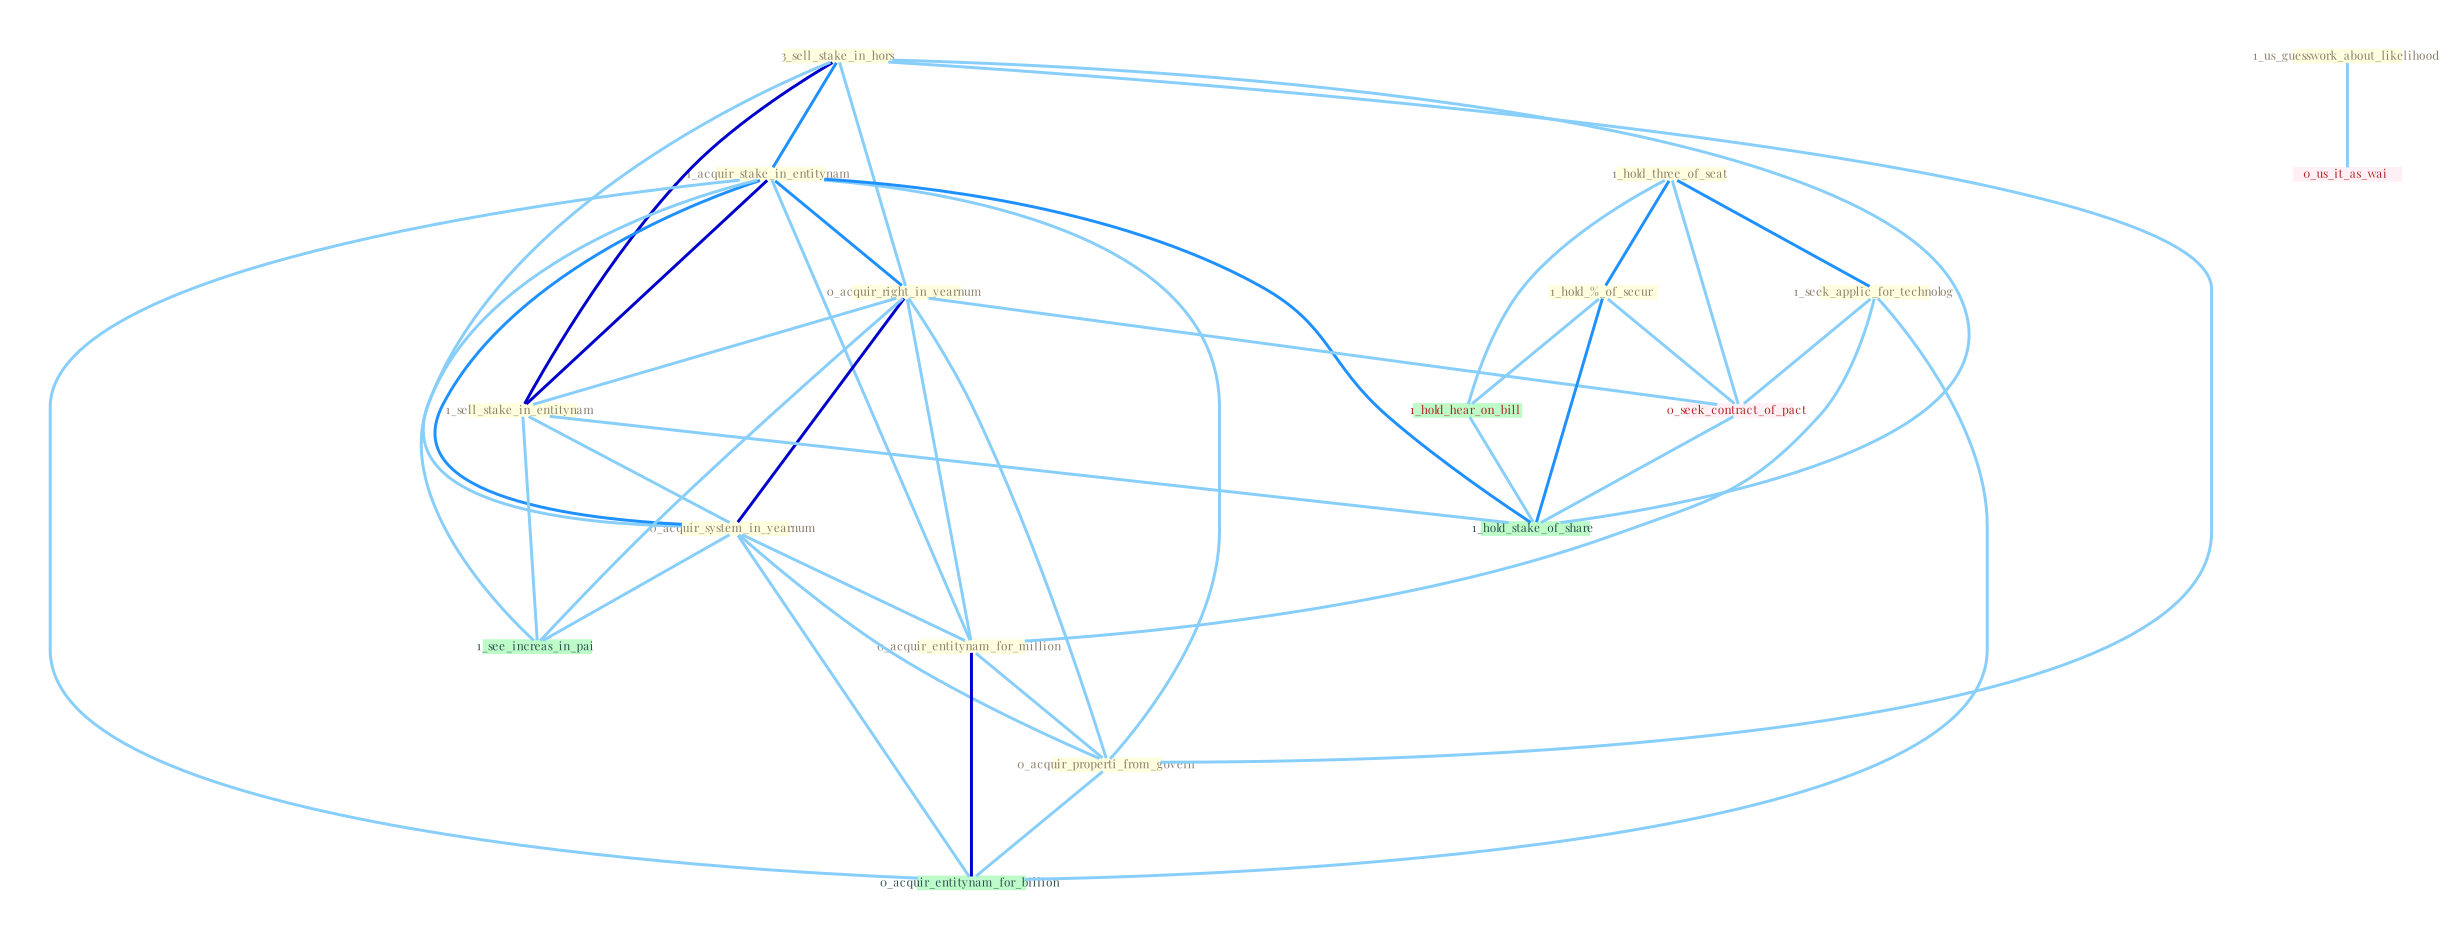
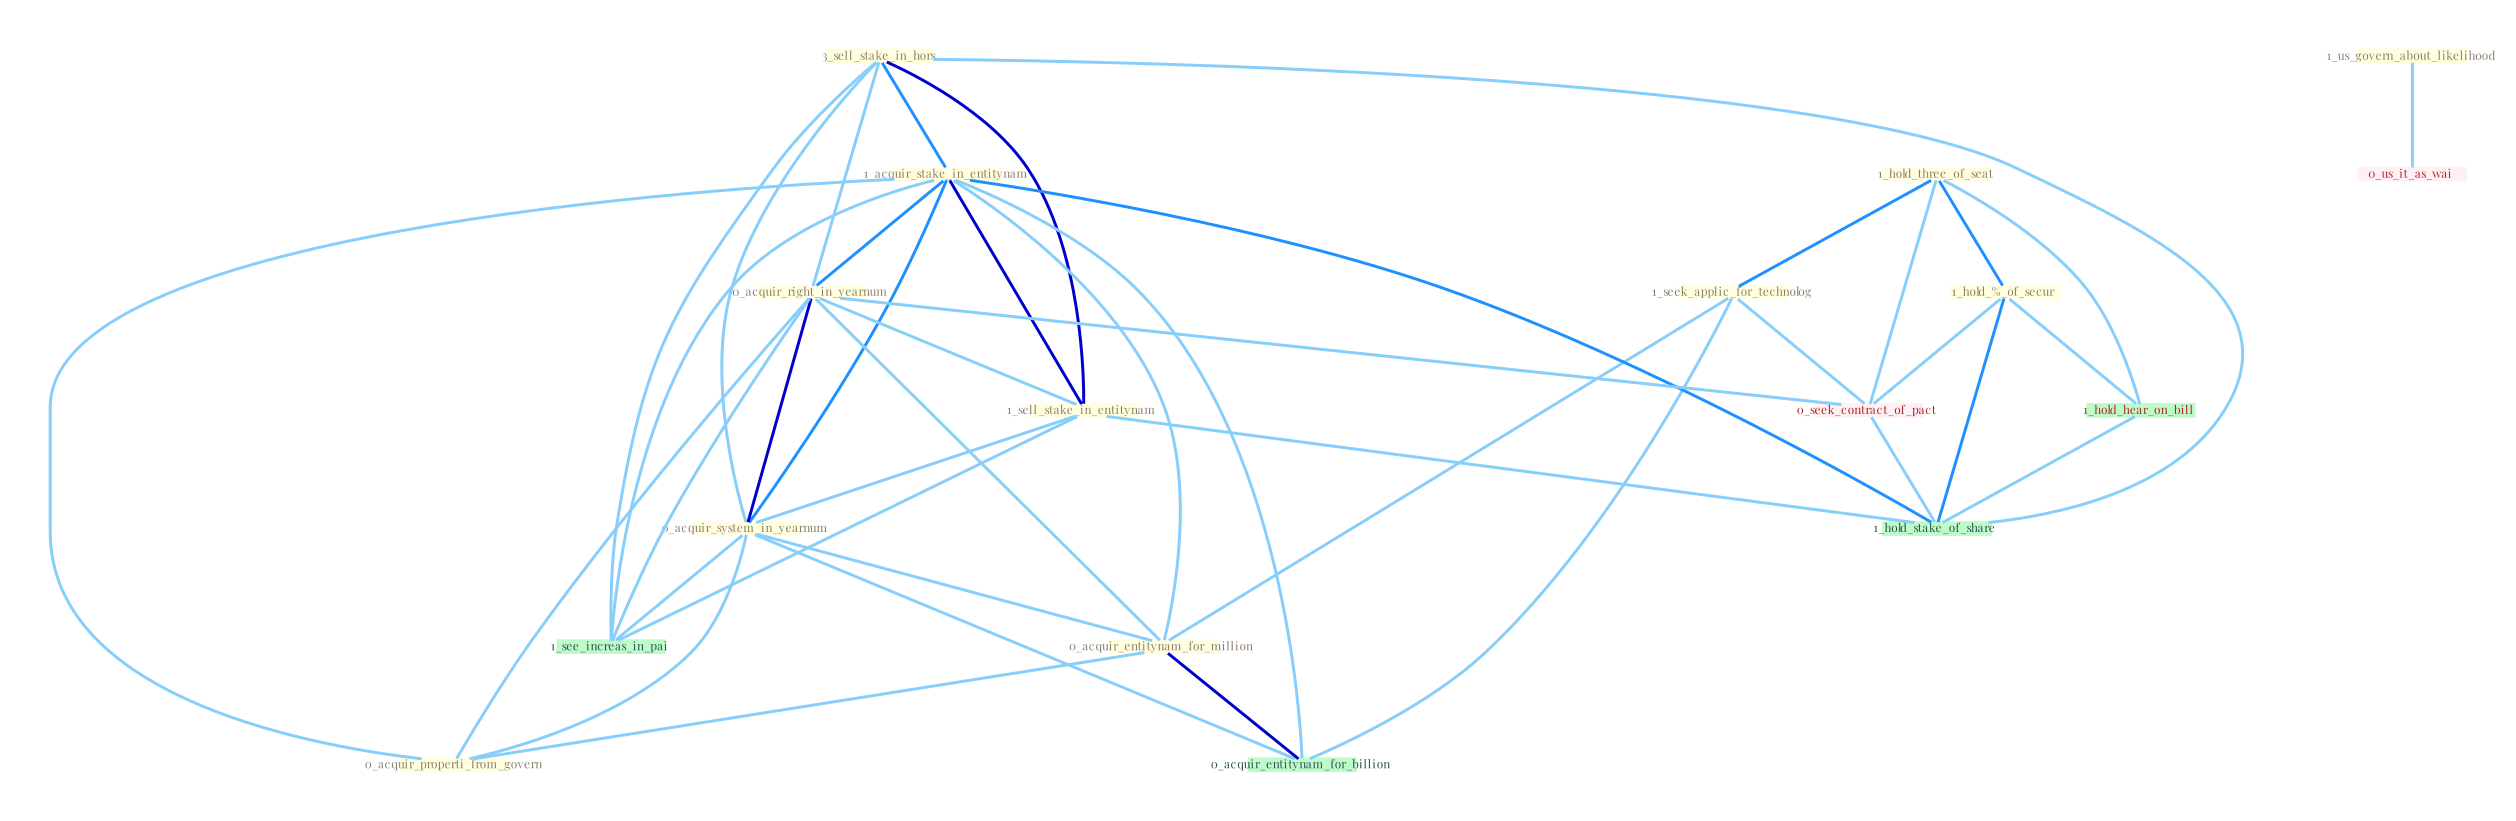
  graph {
    fontname="Playfair Display"
    node [color="#ffffe0" fixedsize=true fontcolor="#8b7d6b" fontname="Playfair Display" fontsize=4 shape=polygon style=filled]
    edge [color="#87cefa" fontname="Playfair Display" w=1]
    "1_seek_applic_for_technolog " [height=.06 width=.5]
    n2 [height=.06 label="3_sell_stake_in_hors" width=.5]
    "1_acquir_stake_in_entitynam " [height=.06 width=.5]
    "0_acquir_right_in_yearnum " [height=.06 width=.5]
    "1_sell_stake_in_entitynam " [height=.06 width=.5]
-   "1_us_guesswork_about_likelihood " [height=.06 width=.5]
+   "1_us_guesswork_about_likelihood " [height=.06 width=.5 label="1_us_govern_about_likelihood"]
    "0_acquir_system_in_yearnum " [height=.06 width=.5]
    "1_hold_three_of_seat " [height=.06 width=.5]
    "1_hold_%_of_secur " [height=.06 width=.5]
    "0_acquir_entitynam_for_million " [height=.06 width=.5]
    "0_acquir_properti_from_govern " [height=.06 width=.5]
    "0_seek_contract_of_pact " [color="#fff0f5" fontcolor="#b22222" height=.06 width=.5]
    "0_us_it_as_wai " [color="#fff0f5" fontcolor="#b22222" height=.06 width=.5]
    "0_acquir_entitynam_for_billion " [color="#BDFCC9" fontcolor="#2f4f4f" height=.06 width=.5]
    "1_see_increas_in_pai " [color="#BDFCC9" fontcolor="#2f4f4f" height=.06 width=.5]
    "1_hold_stake_of_share " [color="#BDFCC9" fontcolor="#2f4f4f" height=.06 width=.5]
    "1_hold_hear_on_bill " [color="#BDFCC9" fontcolor="#b22222" height=.06 width=.5]
    subgraph sub_1 {
      "1_seek_applic_for_technolog "
      n2
      "1_acquir_stake_in_entitynam "
      "0_acquir_right_in_yearnum "
      "1_sell_stake_in_entitynam "
      "1_us_guesswork_about_likelihood "
      "0_acquir_system_in_yearnum "
      "1_hold_three_of_seat "
      "1_hold_%_of_secur "
      "0_acquir_entitynam_for_million "
      "0_acquir_properti_from_govern "
    }
    subgraph sub_2 {
      "0_seek_contract_of_pact "
      "0_us_it_as_wai "
    }
    "1_seek_applic_for_technolog " -- "0_acquir_entitynam_for_million "
    "1_seek_applic_for_technolog " -- "0_seek_contract_of_pact "
    "1_seek_applic_for_technolog " -- "0_acquir_entitynam_for_billion "
    n2 -- "1_acquir_stake_in_entitynam " [color="#1e90ff" w=2]
    n2 -- "0_acquir_right_in_yearnum "
    n2 -- "1_sell_stake_in_entitynam " [color="#0000cd" w=3]
    n2 -- "0_acquir_system_in_yearnum "
-   n2 -- "0_acquir_properti_from_govern "
+   n2 -- "1_see_increas_in_pai "
    n2 -- "1_hold_stake_of_share "
    "1_acquir_stake_in_entitynam " -- "0_acquir_right_in_yearnum " [color="#1e90ff" w=2]
    "1_acquir_stake_in_entitynam " -- "1_sell_stake_in_entitynam " [color="#0000cd" w=3]
    "1_acquir_stake_in_entitynam " -- "0_acquir_system_in_yearnum " [color="#1e90ff" w=2]
    "1_acquir_stake_in_entitynam " -- "0_acquir_entitynam_for_million "
    "1_acquir_stake_in_entitynam " -- "0_acquir_properti_from_govern "
    "1_acquir_stake_in_entitynam " -- "0_acquir_entitynam_for_billion "
    "1_acquir_stake_in_entitynam " -- "1_see_increas_in_pai "
    "1_acquir_stake_in_entitynam " -- "1_hold_stake_of_share " [color="#1e90ff"]
    "0_acquir_right_in_yearnum " -- "1_sell_stake_in_entitynam "
    "0_acquir_right_in_yearnum " -- "0_acquir_system_in_yearnum " [color="#0000cd" w=3]
    "0_acquir_right_in_yearnum " -- "0_acquir_entitynam_for_million "
    "0_acquir_right_in_yearnum " -- "0_acquir_properti_from_govern "
    "0_acquir_right_in_yearnum " -- "0_seek_contract_of_pact "
    "0_acquir_right_in_yearnum " -- "1_see_increas_in_pai "
    "1_sell_stake_in_entitynam " -- "0_acquir_system_in_yearnum "
    "1_sell_stake_in_entitynam " -- "1_see_increas_in_pai "
    "1_sell_stake_in_entitynam " -- "1_hold_stake_of_share "
    "1_us_guesswork_about_likelihood " -- "0_us_it_as_wai "
    "0_acquir_system_in_yearnum " -- "0_acquir_entitynam_for_million "
    "0_acquir_system_in_yearnum " -- "0_acquir_properti_from_govern "
    "0_acquir_system_in_yearnum " -- "0_acquir_entitynam_for_billion "
    "0_acquir_system_in_yearnum " -- "1_see_increas_in_pai "
    "1_hold_three_of_seat " -- "1_seek_applic_for_technolog " [color="#1e90ff" w=2]
    "1_hold_three_of_seat " -- "1_hold_%_of_secur " [color="#1e90ff" w=2]
    "1_hold_three_of_seat " -- "0_seek_contract_of_pact "
    "1_hold_three_of_seat " -- "1_hold_hear_on_bill "
    "1_hold_%_of_secur " -- "0_seek_contract_of_pact "
    "1_hold_%_of_secur " -- "1_hold_stake_of_share " [color="#1e90ff" w=2]
    "1_hold_%_of_secur " -- "1_hold_hear_on_bill "
    "0_acquir_entitynam_for_million " -- "0_acquir_properti_from_govern "
    "0_acquir_entitynam_for_million " -- "0_acquir_entitynam_for_billion " [color="#0000cd" w=3]
-   "0_acquir_properti_from_govern " -- "0_acquir_entitynam_for_billion "
    "0_seek_contract_of_pact " -- "1_hold_stake_of_share "
    "1_hold_hear_on_bill " -- "1_hold_stake_of_share "
  }
